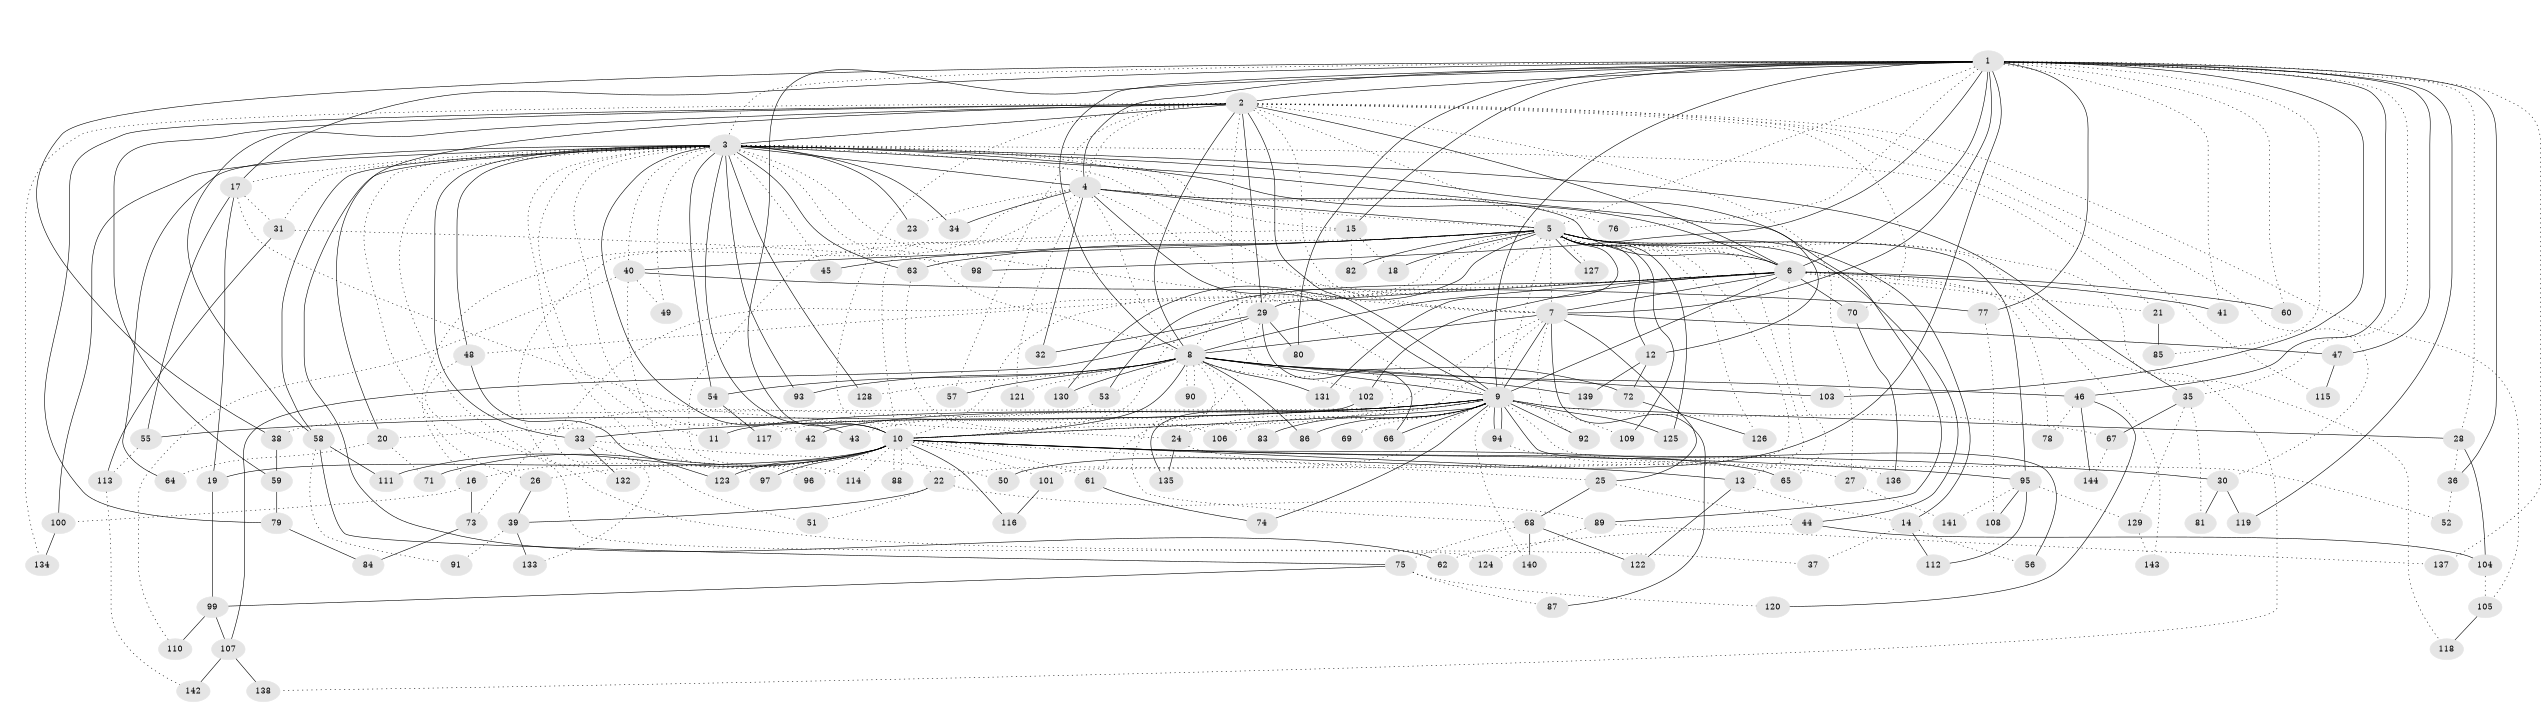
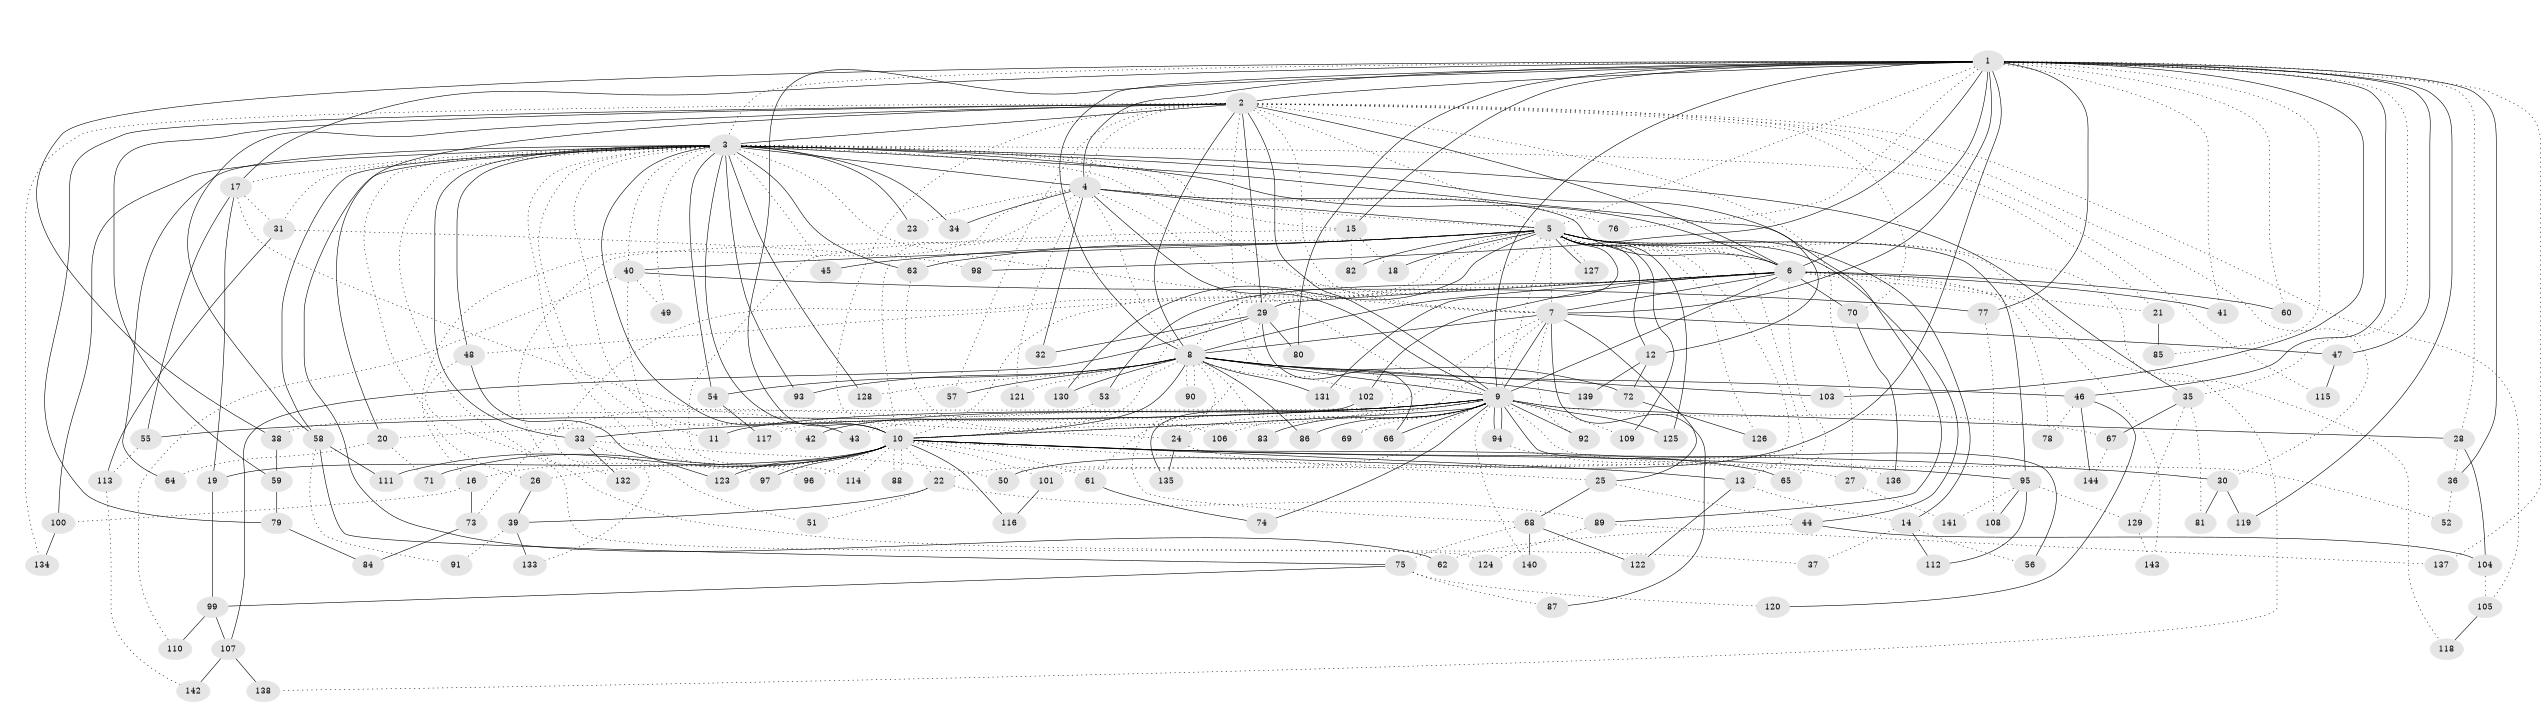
  graph {
    node [color=gray90 style=filled]
    edge [style=solid]
    1
    2
    3
    4
    5
    6
    7
    8
    9
    10
    15
    17
    28
    35
    36
    38
    41
    46
    47
    50
    60
    76
    77
    80
    85
    98
    103
    119
    137
    20
    27
    29
    30
    57
    58
    59
    69
    70
    79
    105
    115
    134
    11
    12
    21
    23
    26
    31
    33
    34
    37
    40
    42
    43
    45
    48
    49
    54
    62
    63
    64
    89
    93
    97
    100
    128
    16
    32
    121
    13
    14
    18
    44
    82
    95
    101
    109
    118
    125
    126
    127
    130
    131
    132
    133
    138
    53
    65
    78
    102
    143
    25
    87
    92
    117
    68
    72
    83
    86
    90
    139
    22
    24
    52
    55
    56
    66
    67
    74
    94
    106
    140
    19
    61
    71
    88
    96
    111
    114
    116
    123
    104
    81
    129
    120
    144
    108
    141
    107
    91
    75
    136
    84
    39
    113
    51
    110
    124
    73
    122
    112
    135
    99
    142
    1 -- 2
    1 -- 3 [style=dotted]
    1 -- 4
    1 -- 5 [style=dotted]
    1 -- 6
    1 -- 7
    1 -- 8
    1 -- 9
    1 -- 10
    1 -- 15
    1 -- 17
    1 -- 28 [style=dotted]
    1 -- 35 [style=dotted]
    1 -- 36
    1 -- 38
    1 -- 41 [style=dotted]
    1 -- 46
    1 -- 47
    1 -- 50
    1 -- 60 [style=dotted]
    1 -- 76 [style=dotted]
    1 -- 77
    1 -- 80
    1 -- 85 [style=dotted]
    1 -- 98
    1 -- 103
    1 -- 119
    1 -- 137 [style=dotted]
    2 -- 3
    2 -- 4 [style=dotted]
    2 -- 5 [style=dotted]
    2 -- 6
    2 -- 7 [style=dotted]
    2 -- 8
    2 -- 9
    2 -- 10 [style=dotted]
    2 -- 20
    2 -- 27 [style=dotted]
    2 -- 29
    2 -- 30 [style=dotted]
    2 -- 57 [style=dotted]
    2 -- 58
    2 -- 59
    2 -- 69 [style=dotted]
    2 -- 70 [style=dotted]
    2 -- 79
    2 -- 105 [style=dotted]
    2 -- 115 [style=dotted]
    2 -- 134 [style=dotted]
    3 -- 4
    3 -- 5 [style=dotted]
    3 -- 6
    3 -- 7 [style=dotted]
-   3 -- 8 [style=dotted]
    3 -- 9 [style=dotted]
    3 -- 10
    3 -- 15 [style=dotted]
    3 -- 17 [style=dotted]
    3 -- 35
    3 -- 58
    3 -- 11 [style=dotted]
    3 -- 12
    3 -- 21 [style=dotted]
    3 -- 23
    3 -- 26 [style=dotted]
    3 -- 31 [style=dotted]
    3 -- 33
    3 -- 34
    3 -- 37 [style=dotted]
    3 -- 40 [style=dotted]
    3 -- 42 [style=dotted]
    3 -- 43
    3 -- 45 [style=dotted]
    3 -- 48
    3 -- 49 [style=dotted]
    3 -- 54
    3 -- 62
    3 -- 63
    3 -- 64
    3 -- 89
    3 -- 93
    3 -- 97 [style=dotted]
    3 -- 100
    3 -- 128
    4 -- 5
    4 -- 6
    4 -- 7 [style=dotted]
    4 -- 8 [style=dotted]
    4 -- 9
    4 -- 10 [style=dotted]
    4 -- 76 [style=dotted]
    4 -- 23 [style=dotted]
    4 -- 34
    4 -- 16 [style=dotted]
    4 -- 32
    4 -- 121 [style=dotted]
    5 -- 6 [style=dotted]
    5 -- 7 [style=dotted]
    5 -- 8 [style=dotted]
    5 -- 9 [style=dotted]
    5 -- 10 [style=dotted]
    5 -- 12
    5 -- 40
    5 -- 45
    5 -- 63
    5 -- 13 [style=dotted]
    5 -- 14
    5 -- 18
    5 -- 44
    5 -- 82
    5 -- 95
    5 -- 101 [style=dotted]
    5 -- 109
    5 -- 118 [style=dotted]
    5 -- 125
    5 -- 126 [style=dotted]
    5 -- 127
    5 -- 127 [style=dotted]
    5 -- 130
    5 -- 131
    5 -- 132 [style=dotted]
    5 -- 133 [style=dotted]
    5 -- 138 [style=dotted]
    6 -- 7
    6 -- 8
    6 -- 9
    6 -- 10 [style=dotted]
    6 -- 41
    6 -- 60
    6 -- 29
    6 -- 70
    6 -- 21 [style=dotted]
    6 -- 48 [style=dotted]
    6 -- 53
    6 -- 65 [style=dotted]
    6 -- 78 [style=dotted]
    6 -- 102
    6 -- 143 [style=dotted]
    7 -- 8
    7 -- 9
    7 -- 10 [style=dotted]
    7 -- 47
    7 -- 25
    7 -- 87
    7 -- 92 [style=dotted]
    7 -- 117 [style=dotted]
    8 -- 9
    8 -- 10
    8 -- 46
    8 -- 103
    8 -- 57
    8 -- 54
    8 -- 93
    8 -- 128 [style=dotted]
    8 -- 121 [style=dotted]
    8 -- 130
    8 -- 131
    8 -- 53 [style=dotted]
    8 -- 102 [style=dotted]
    8 -- 68 [style=dotted]
    8 -- 72
    8 -- 83 [style=dotted]
    8 -- 86
    8 -- 90 [style=dotted]
    8 -- 90 [style=dotted]
    8 -- 139
    9 -- 10
    9 -- 28
    9 -- 38 [style=dotted]
    9 -- 20 [style=dotted]
    9 -- 69 [style=dotted]
    9 -- 11
    9 -- 33
    9 -- 42
    9 -- 43 [style=dotted]
    9 -- 109 [style=dotted]
    9 -- 125
    9 -- 92
    9 -- 83
    9 -- 86
    9 -- 22 [style=dotted]
    9 -- 24 [style=dotted]
    9 -- 52 [style=dotted]
    9 -- 55
    9 -- 56
    9 -- 66
    9 -- 67 [style=dotted]
    9 -- 74
    9 -- 94
    9 -- 94
    9 -- 106 [style=dotted]
    9 -- 140 [style=dotted]
    10 -- 30
    10 -- 26 [style=dotted]
    10 -- 97
    10 -- 16 [style=dotted]
    10 -- 13
    10 -- 95
    10 -- 101 [style=dotted]
    10 -- 65
    10 -- 25 [style=dotted]
    10 -- 22 [style=dotted]
    10 -- 19
    10 -- 61 [style=dotted]
    10 -- 71
    10 -- 88 [style=dotted]
    10 -- 88 [style=dotted]
    10 -- 96 [style=dotted]
    10 -- 111
    10 -- 114 [style=dotted]
    10 -- 116
    10 -- 123
    15 -- 18 [style=dotted]
    15 -- 82 [style=dotted]
    15 -- 114 [style=dotted]
    17 -- 31 [style=dotted]
    17 -- 24 [style=dotted]
    17 -- 55
    17 -- 19
    28 -- 36 [style=dotted]
    28 -- 104
    35 -- 67
    35 -- 81 [style=dotted]
    35 -- 129 [style=dotted]
    36 -- 52 [style=dotted]
    38 -- 59
    46 -- 78 [style=dotted]
    46 -- 120
    46 -- 144
    47 -- 115
    77 -- 108 [style=dotted]
    20 -- 64 [style=dotted]
    20 -- 71 [style=dotted]
    27 -- 141 [style=dotted]
    29 -- 80
    29 -- 32
    29 -- 66
    29 -- 61 [style=dotted]
    29 -- 107
    30 -- 119
    30 -- 81
    58 -- 111
    58 -- 91 [style=dotted]
    58 -- 75
    59 -- 79
    70 -- 136
    79 -- 84
    105 -- 118
    12 -- 72
    12 -- 139
    21 -- 85
    26 -- 39
    31 -- 98 [style=dotted]
    31 -- 113
    33 -- 50 [style=dotted]
    33 -- 132
    33 -- 51 [style=dotted]
    40 -- 77
    40 -- 49 [style=dotted]
    40 -- 96 [style=dotted]
    40 -- 110 [style=dotted]
    48 -- 123
    48 -- 124 [style=dotted]
    54 -- 117
    63 -- 106 [style=dotted]
    89 -- 137 [style=dotted]
    89 -- 124 [style=dotted]
    100 -- 134
    16 -- 100 [style=dotted]
    16 -- 73
    13 -- 14 [style=dotted]
    13 -- 122
    14 -- 37 [style=dotted]
    14 -- 56 [style=dotted]
    14 -- 112
    44 -- 62 [style=dotted]
    44 -- 104
    95 -- 129 [style=dotted]
    95 -- 108
    95 -- 141 [style=dotted]
    95 -- 112
    101 -- 116
    53 -- 73 [style=dotted]
    102 -- 135
    25 -- 44 [style=dotted]
    25 -- 68
    68 -- 140
    68 -- 75 [style=dotted]
    68 -- 122
    72 -- 126
    22 -- 89 [style=dotted]
    22 -- 39
    22 -- 51 [style=dotted]
    24 -- 27 [style=dotted]
    24 -- 135
    55 -- 113 [style=dotted]
    67 -- 144 [style=dotted]
    94 -- 136 [style=dotted]
    19 -- 99
    61 -- 74
    104 -- 105 [style=dotted]
    129 -- 143 [style=dotted]
    107 -- 138
    107 -- 142
    75 -- 87 [style=dotted]
    75 -- 120 [style=dotted]
    75 -- 99
    39 -- 133
    39 -- 91 [style=dotted]
    113 -- 142 [style=dotted]
    73 -- 84
    99 -- 107
    99 -- 110
  }
